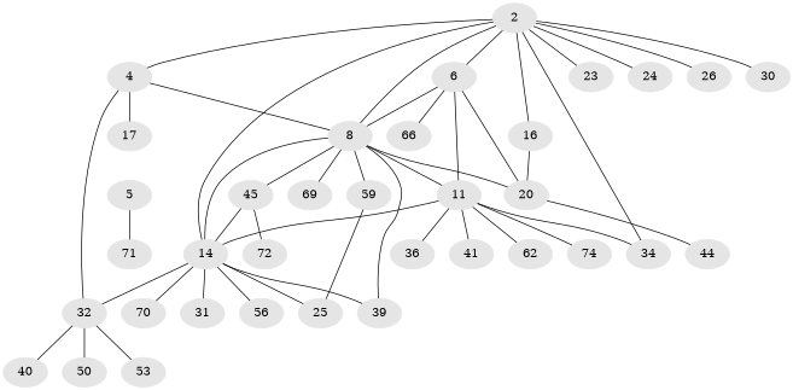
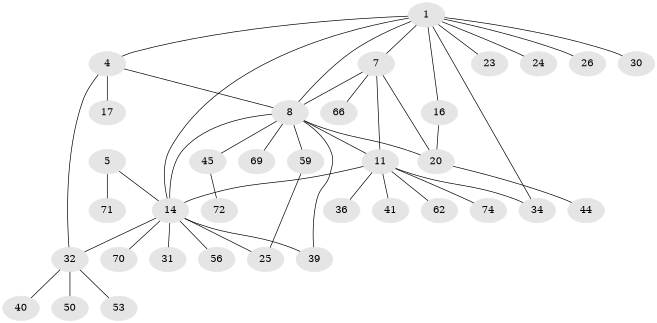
  graph {
    node [color=gray90 style=filled]
-   1 [super="+3+21+2" label=2]
+   1 [super="+3+21+2"]
    4 [super="+27+6+44+64+38"]
-   7 [super="+10" label=6]
+   7 [super="+10"]
    8 [super="+9+67+19+33+47"]
    14 [super="+15+18+28+29"]
    16 [super="+73+49"]
    23
    24
    26
    30
    34
    17
    32
    11 [super="+52+12+22"]
    20 [super="+54+55"]
    66
    39
    45
    59
    69
    25
    31
    56 [super="+60"]
    70
    5
    71
    40
    50
    53
    36
    41 [super="+65+51"]
    62
    74
    n34 [label=44]
    72
    1 -- 4 [weight=2]
    1 -- 7
    1 -- 8
    1 -- 14
    1 -- 16
    1 -- 23
    1 -- 24
    1 -- 26
    1 -- 30
    1 -- 34
    4 -- 8
    4 -- 17
    4 -- 32
    7 -- 8 [weight=2]
    7 -- 11 [weight=2]
    7 -- 20
    7 -- 66
    8 -- 14
    8 -- 11
    8 -- 20
    8 -- 39
    8 -- 45
    8 -- 59
    8 -- 69
    14 -- 32
    14 -- 39
    14 -- 25
    14 -- 31
    14 -- 56
    14 -- 70
    16 -- 20
    32 -- 40
    32 -- 50
    32 -- 53
    11 -- 14 [weight=2]
    11 -- 34
    11 -- 36
    11 -- 41
    11 -- 62
    11 -- 74
    20 -- n34
    45 -- 72
    59 -- 25
-   45 -- 14
+   5 -- 14
    5 -- 71
  }
